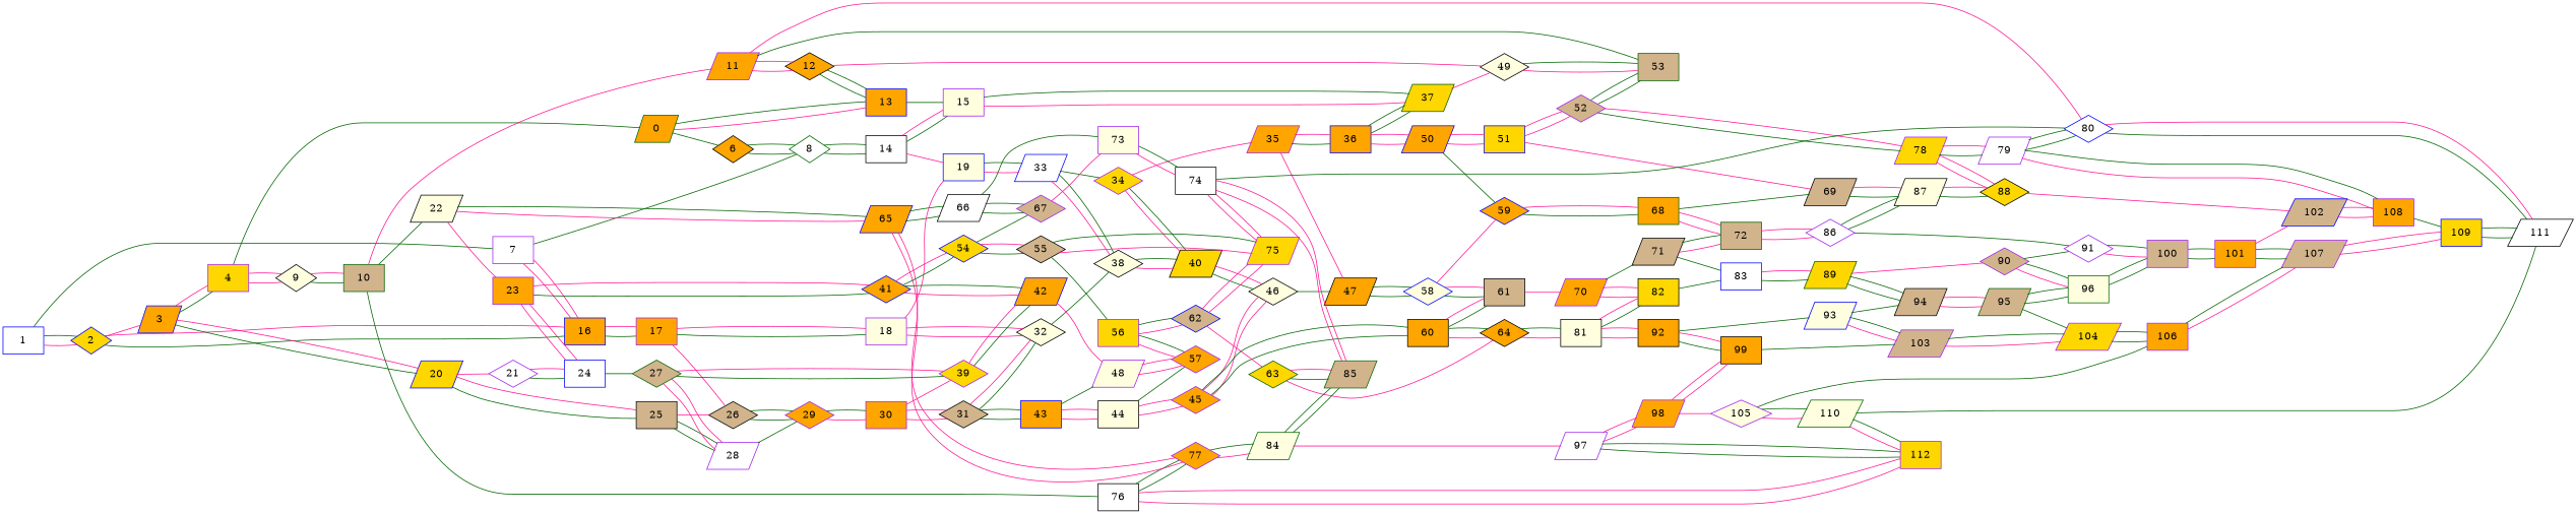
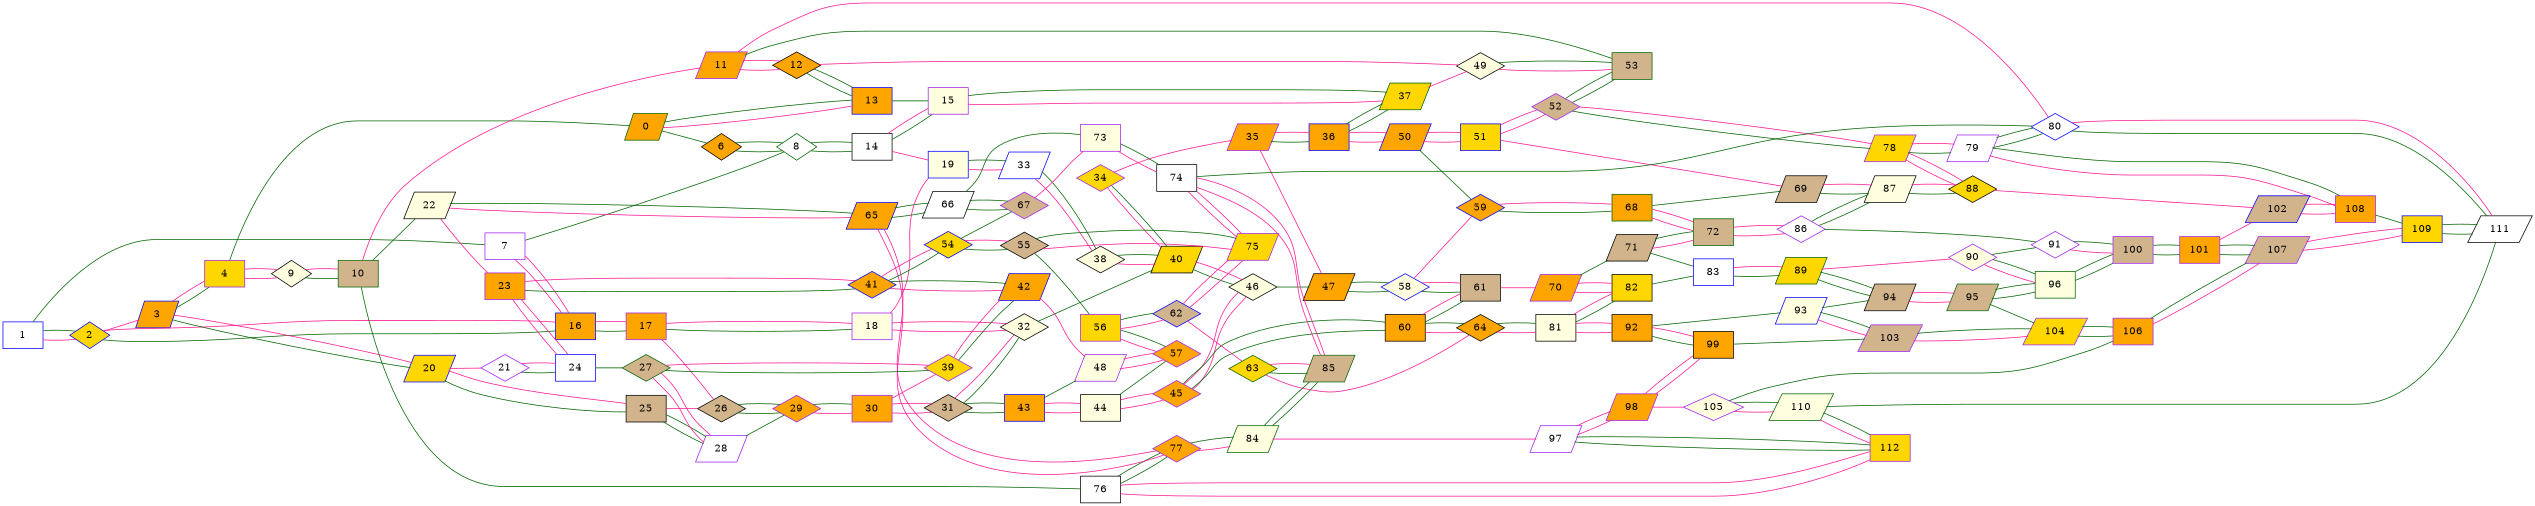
  graph {
    rankdir=LR
    node [color=purple fillcolor=orange shape=box style=filled]
    edge [color=deeppink]
    1 [color=blue fillcolor=white]
    2 [color=blue fillcolor=gold shape=diamond]
    7 [fillcolor=white]
    3 [color=blue shape=parallelogram]
    16 [color=blue]
    8 [color=darkgreen fillcolor=white shape=diamond]
    4 [fillcolor=gold]
    20 [color=blue fillcolor=gold shape=parallelogram]
    17
    n10 [color=darkgreen label=0 shape=parallelogram]
    9 [color=black fillcolor=lightyellow shape=diamond]
    21 [fillcolor=white shape=diamond]
    25 [color=black fillcolor=tan]
    6 [color=black shape=diamond]
    13 [color=blue]
    10 [color=darkgreen fillcolor=tan]
    15 [fillcolor=lightyellow]
    14 [color=black fillcolor=white]
    19 [color=blue fillcolor=lightyellow]
    11 [shape=parallelogram]
    22 [color=black fillcolor=lightyellow shape=parallelogram]
    76 [color=black fillcolor=white]
    12 [color=black shape=diamond]
    53 [color=darkgreen fillcolor=tan]
    80 [color=blue fillcolor=white shape=diamond]
    23
    65 [color=blue shape=parallelogram]
    77 [shape=diamond]
    112 [fillcolor=gold]
    49 [color=black fillcolor=lightyellow shape=diamond]
    111 [color=black fillcolor=white shape=parallelogram]
    37 [color=darkgreen fillcolor=gold shape=parallelogram]
    33 [color=blue fillcolor=white shape=parallelogram]
    18 [fillcolor=lightyellow]
    26 [color=black fillcolor=tan shape=diamond]
    32 [color=black fillcolor=lightyellow shape=diamond]
    29 [shape=diamond]
    38 [color=black fillcolor=lightyellow shape=diamond]
    34 [fillcolor=gold shape=diamond]
    24 [color=blue fillcolor=white]
    28 [fillcolor=white shape=parallelogram]
    27 [color=darkgreen fillcolor=tan shape=diamond]
    41 [color=blue shape=diamond]
    66 [color=black fillcolor=white shape=parallelogram]
    42 [color=blue shape=parallelogram]
    54 [color=blue fillcolor=gold shape=diamond]
    39 [fillcolor=gold shape=diamond]
    30
    31 [color=black fillcolor=tan shape=diamond]
    43 [color=blue]
    48 [fillcolor=lightyellow shape=parallelogram]
    44 [color=black fillcolor=lightyellow]
    40 [color=black fillcolor=gold shape=parallelogram]
    35 [shape=parallelogram]
    36 [color=blue]
    47 [color=black shape=parallelogram]
    46 [color=black fillcolor=lightyellow shape=diamond]
    50 [color=blue shape=parallelogram]
    58 [color=blue fillcolor=lightyellow shape=diamond]
    51 [color=blue fillcolor=gold]
    59 [color=blue shape=diamond]
    55 [color=black fillcolor=tan shape=diamond]
    67 [fillcolor=tan shape=diamond]
    57 [shape=diamond]
    45 [shape=diamond]
    60 [color=black]
    61 [color=black fillcolor=tan]
    64 [color=black shape=diamond]
    52 [fillcolor=tan shape=diamond]
    69 [color=black fillcolor=tan shape=parallelogram]
    68 [color=darkgreen]
    78 [fillcolor=gold shape=parallelogram]
    87 [color=black fillcolor=lightyellow shape=parallelogram]
    79 [fillcolor=white shape=parallelogram]
    88 [color=black fillcolor=gold shape=diamond]
    56 [fillcolor=gold]
    75 [fillcolor=gold shape=parallelogram]
    73 [fillcolor=lightyellow]
    62 [color=blue fillcolor=tan shape=diamond]
    63 [color=darkgreen fillcolor=gold shape=diamond]
    70 [shape=parallelogram]
    72 [color=darkgreen fillcolor=tan]
    81 [color=black fillcolor=lightyellow]
    71 [color=black fillcolor=tan shape=parallelogram]
    82 [color=black fillcolor=gold]
    85 [color=darkgreen fillcolor=tan shape=parallelogram]
    92 [color=black]
    84 [color=darkgreen fillcolor=lightyellow shape=parallelogram]
    74 [color=black fillcolor=white]
    86 [fillcolor=white shape=diamond]
    83 [color=blue fillcolor=white]
    89 [color=darkgreen fillcolor=gold shape=parallelogram]
    91 [fillcolor=white shape=diamond]
    97 [fillcolor=white shape=parallelogram]
    108
    102 [color=blue fillcolor=tan shape=parallelogram]
    109 [color=blue fillcolor=gold]
    93 [color=blue fillcolor=lightyellow shape=parallelogram]
    99 [color=black]
-   90 [fillcolor=tan shape=diamond]
+   90 [fillcolor=lightyellow shape=diamond]
    94 [color=black fillcolor=tan shape=parallelogram]
    98 [shape=parallelogram]
    100 [fillcolor=tan]
    96 [color=darkgreen fillcolor=lightyellow]
    95 [color=darkgreen fillcolor=tan shape=parallelogram]
    101
    103 [fillcolor=tan shape=parallelogram]
    104 [fillcolor=gold shape=parallelogram]
    106
    105 [fillcolor=lightyellow shape=diamond]
    110 [color=darkgreen fillcolor=lightyellow shape=parallelogram]
    107 [fillcolor=tan shape=parallelogram]
    1 -- 2
    1 -- 2 [color=darkgreen]
    1 -- 7 [color=darkgreen]
    2 -- 3
    2 -- 16 [color=darkgreen]
    2 -- 16
    7 -- 16
    7 -- 16
    7 -- 8 [color=darkgreen]
    3 -- 4 [color=darkgreen]
    3 -- 4
    3 -- 20 [color=darkgreen]
    3 -- 20
    16 -- 17 [color=darkgreen]
    16 -- 17
    8 -- 14 [color=darkgreen]
    8 -- 14 [color=darkgreen]
    4 -- n10 [color=darkgreen]
    4 -- 9
    4 -- 9
    20 -- 21
    20 -- 25 [color=darkgreen]
    20 -- 25
    17 -- 18 [color=darkgreen]
    17 -- 18
    17 -- 26
    n10 -- 6 [color=darkgreen]
    n10 -- 13
    n10 -- 13 [color=darkgreen]
    9 -- 10 [color=darkgreen]
    9 -- 10
    21 -- 24 [color=darkgreen]
    21 -- 24
    25 -- 26
    25 -- 28 [color=darkgreen]
    25 -- 28 [color=darkgreen]
    6 -- 8 [color=darkgreen]
    6 -- 8 [color=darkgreen]
    13 -- 15 [color=darkgreen]
    10 -- 11
    10 -- 22 [color=darkgreen]
    10 -- 76 [color=darkgreen]
    15 -- 37
    15 -- 37 [color=darkgreen]
    14 -- 15 [color=darkgreen]
    14 -- 15
    14 -- 19
    19 -- 33
    19 -- 33 [color=darkgreen]
    11 -- 12
    11 -- 12
    11 -- 53 [color=darkgreen]
    11 -- 80
    22 -- 23
    22 -- 65
    22 -- 65 [color=darkgreen]
    76 -- 77 [color=darkgreen]
    76 -- 77 [color=darkgreen]
    76 -- 112
    76 -- 112
    12 -- 13 [color=darkgreen]
    12 -- 13 [color=darkgreen]
    12 -- 49
    80 -- 111 [color=darkgreen]
    80 -- 111
    23 -- 24
    23 -- 24
    23 -- 41 [color=darkgreen]
    23 -- 41
    65 -- 77
    65 -- 77
    65 -- 66 [color=darkgreen]
    65 -- 66 [color=darkgreen]
    77 -- 84
    77 -- 84 [color=darkgreen]
    49 -- 53
    49 -- 53 [color=darkgreen]
    37 -- 49
    33 -- 38
    33 -- 38 [color=darkgreen]
-   33 -- 34 [color=darkgreen]
    18 -- 19
    18 -- 32
    18 -- 32
    26 -- 29 [color=darkgreen]
    26 -- 29 [color=darkgreen]
-   32 -- 38 [color=darkgreen]
+   32 -- 40 [color=darkgreen]
    29 -- 30
    29 -- 30 [color=darkgreen]
    38 -- 40
    38 -- 40 [color=darkgreen]
    34 -- 40
    34 -- 40 [color=darkgreen]
    34 -- 35
    24 -- 27 [color=darkgreen]
    28 -- 29 [color=darkgreen]
    27 -- 28
    27 -- 28
    27 -- 39 [color=darkgreen]
    27 -- 39
    41 -- 42
    41 -- 42 [color=darkgreen]
    41 -- 54 [color=darkgreen]
    41 -- 54
    66 -- 67 [color=darkgreen]
    66 -- 67 [color=darkgreen]
    66 -- 73 [color=darkgreen]
    42 -- 48
    54 -- 55 [color=darkgreen]
    54 -- 55
    54 -- 67 [color=darkgreen]
    39 -- 42 [color=darkgreen]
    39 -- 42
    30 -- 39
    30 -- 31
    30 -- 31
    31 -- 32 [color=darkgreen]
    31 -- 32
    31 -- 43 [color=darkgreen]
    31 -- 43 [color=darkgreen]
    43 -- 48 [color=darkgreen]
    43 -- 44
    43 -- 44
    48 -- 57
    48 -- 57
    44 -- 57 [color=darkgreen]
    44 -- 45
    44 -- 45
    40 -- 46 [color=darkgreen]
    40 -- 46
    35 -- 36 [color=darkgreen]
    35 -- 36
    35 -- 47
    36 -- 37 [color=darkgreen]
    36 -- 37 [color=darkgreen]
    36 -- 50
    36 -- 50
    47 -- 58 [color=darkgreen]
    47 -- 58 [color=darkgreen]
    46 -- 47 [color=darkgreen]
    50 -- 51
    50 -- 51
    50 -- 59 [color=darkgreen]
    58 -- 59
    58 -- 61 [color=darkgreen]
    58 -- 61
    51 -- 52
    51 -- 52
    51 -- 69
    59 -- 68 [color=darkgreen]
    59 -- 68
    55 -- 56 [color=darkgreen]
    55 -- 75
    55 -- 75 [color=darkgreen]
    67 -- 73
    45 -- 46
    45 -- 46
    45 -- 60 [color=darkgreen]
    45 -- 60 [color=darkgreen]
    60 -- 61 [color=darkgreen]
    60 -- 61
    60 -- 64
    60 -- 64 [color=darkgreen]
    61 -- 70
    64 -- 81
    64 -- 81 [color=darkgreen]
    52 -- 53 [color=darkgreen]
    52 -- 53 [color=darkgreen]
    52 -- 78 [color=darkgreen]
    52 -- 78
    69 -- 87 [color=darkgreen]
    69 -- 87
    68 -- 69 [color=darkgreen]
    68 -- 72
    68 -- 72
    78 -- 79 [color=darkgreen]
    78 -- 79
    78 -- 88
    78 -- 88
    87 -- 88 [color=darkgreen]
    87 -- 88
    79 -- 80 [color=darkgreen]
    79 -- 80 [color=darkgreen]
    79 -- 108
    79 -- 108 [color=darkgreen]
    88 -- 102
    56 -- 57
    56 -- 57 [color=darkgreen]
    56 -- 62
    56 -- 62 [color=darkgreen]
    73 -- 74
    73 -- 74 [color=darkgreen]
    62 -- 75
    62 -- 75
    62 -- 63
    63 -- 64
    63 -- 85 [color=darkgreen]
    63 -- 85
    70 -- 71 [color=darkgreen]
    70 -- 82
    70 -- 82
    72 -- 86
    72 -- 86
    81 -- 82 [color=darkgreen]
    81 -- 82
    81 -- 92
    81 -- 92
    71 -- 72
    71 -- 72 [color=darkgreen]
    71 -- 83 [color=darkgreen]
    82 -- 83 [color=darkgreen]
    92 -- 93 [color=darkgreen]
    92 -- 99 [color=darkgreen]
    92 -- 99
    84 -- 85 [color=darkgreen]
    84 -- 85 [color=darkgreen]
    84 -- 97
    74 -- 80 [color=darkgreen]
    74 -- 75
    74 -- 75
    74 -- 85
    74 -- 85
    86 -- 87 [color=darkgreen]
    86 -- 87 [color=darkgreen]
    86 -- 91 [color=darkgreen]
    83 -- 89 [color=darkgreen]
    83 -- 89
    89 -- 90
    89 -- 94 [color=darkgreen]
    89 -- 94 [color=darkgreen]
    91 -- 100
    91 -- 100 [color=darkgreen]
    97 -- 112 [color=darkgreen]
    97 -- 112 [color=darkgreen]
    97 -- 98
    97 -- 98
    108 -- 109 [color=darkgreen]
    102 -- 108
    102 -- 108
    109 -- 111 [color=darkgreen]
    109 -- 111 [color=darkgreen]
    93 -- 94 [color=darkgreen]
    93 -- 103
    93 -- 103 [color=darkgreen]
    99 -- 103 [color=darkgreen]
    90 -- 91 [color=darkgreen]
    90 -- 96
    90 -- 96 [color=darkgreen]
    94 -- 95
    94 -- 95
    98 -- 99
    98 -- 99
    98 -- 105
    100 -- 101 [color=darkgreen]
    100 -- 101 [color=darkgreen]
    96 -- 100 [color=darkgreen]
    96 -- 100 [color=darkgreen]
    95 -- 96 [color=darkgreen]
    95 -- 96 [color=darkgreen]
    95 -- 104 [color=darkgreen]
    101 -- 102
    101 -- 107 [color=darkgreen]
    101 -- 107 [color=darkgreen]
    103 -- 104
    103 -- 104 [color=darkgreen]
    104 -- 106 [color=darkgreen]
    104 -- 106 [color=darkgreen]
    106 -- 107
    106 -- 107 [color=darkgreen]
    105 -- 106 [color=darkgreen]
    105 -- 110
    105 -- 110 [color=darkgreen]
    110 -- 112
    110 -- 112 [color=darkgreen]
    110 -- 111 [color=darkgreen]
    107 -- 109
    107 -- 109
  }
